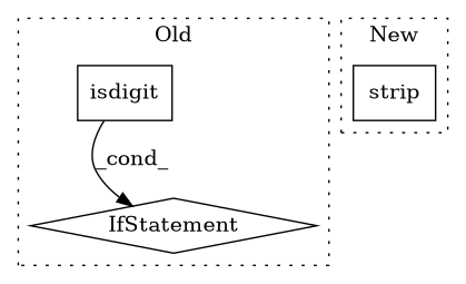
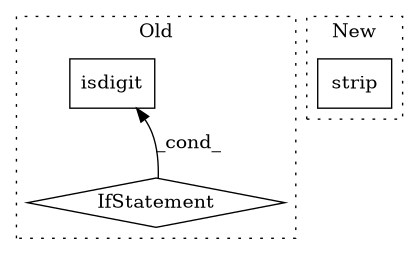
  digraph {
    fontname="DejaVu Serif"
    node [a=32 shape=box fontname="DejaVu Serif"]
    n1 [l=9 label=isdigit s=3238]
    n2 [a=25 l="4,2" label=IfStatement s="3127,3248" shape=diamond]
    n3 [l=7 label=strip s=3691]
    subgraph cluster_1 {
      label=Old
      style=dotted
      n1
      n2
    }
    subgraph cluster_2 {
      label=New
      style=dotted
      n3
    }
-   n1 -> n2 [label=_cond_ fontname="DejaVu Serif"]
+   n2 -> n1 [label=_cond_ fontname="DejaVu Serif"]
  }
